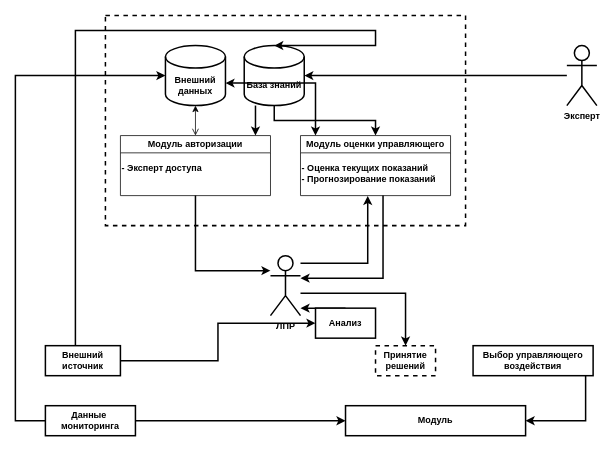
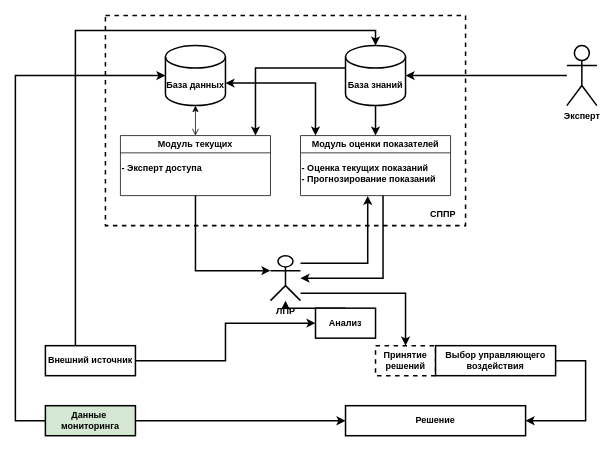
  <mxCell id="0" />
  <mxCell id="1" parent="0" />
  <mxCell id="2" value="" style="rounded=0;whiteSpace=wrap;html=1;glass=0;shadow=0;strokeWidth=2;dashed=1;fillColor=none;" vertex="1" parent="1"><mxGeometry x="140" y="20" width="480" height="280" as="geometry" /></mxCell>
  <mxCell id="3" style="edgeStyle=orthogonalEdgeStyle;rounded=0;orthogonalLoop=1;jettySize=auto;html=1;entryX=0.5;entryY=0;entryDx=0;entryDy=0;startArrow=classic;startFill=1;endSize=7;endArrow=open;" edge="1" parent="1" source="4" target="9"><mxGeometry relative="1" as="geometry" /></mxCell>
- <mxCell id="4" value="Внешний данных" style="shape=cylinder3;whiteSpace=wrap;html=1;boundedLbl=1;backgroundOutline=1;size=15;strokeWidth=2;fontFamily=Helvetica;fontStyle=1" vertex="1" parent="1"><mxGeometry x="220" y="60" width="80" height="80" as="geometry" /></mxCell>
+ <mxCell id="4" value="База данных" style="shape=cylinder3;whiteSpace=wrap;html=1;boundedLbl=1;backgroundOutline=1;size=15;strokeWidth=2;fontFamily=Helvetica;fontStyle=1" vertex="1" parent="1"><mxGeometry x="220" y="60" width="80" height="80" as="geometry" /></mxCell>
  <mxCell id="5" style="edgeStyle=orthogonalEdgeStyle;rounded=0;orthogonalLoop=1;jettySize=auto;html=1;entryX=0.5;entryY=0;entryDx=0;entryDy=0;strokeWidth=2;" edge="1" parent="1" source="6" target="11"><mxGeometry relative="1" as="geometry" /></mxCell>
- <mxCell id="6" value="База знаний" style="shape=cylinder3;whiteSpace=wrap;html=1;boundedLbl=1;backgroundOutline=1;size=15;strokeWidth=2;fontStyle=1" vertex="1" parent="1"><mxGeometry x="325" y="60" width="80" height="80" as="geometry" /></mxCell>
+ <mxCell id="6" value="База знаний" style="shape=cylinder3;whiteSpace=wrap;html=1;boundedLbl=1;backgroundOutline=1;size=15;strokeWidth=2;fontStyle=1" vertex="1" parent="1"><mxGeometry x="460" y="60" width="80" height="80" as="geometry" /></mxCell>
  <mxCell id="7" value="Эксперт" style="shape=umlActor;verticalLabelPosition=bottom;verticalAlign=top;html=1;outlineConnect=0;strokeWidth=2;fontStyle=1" vertex="1" parent="1"><mxGeometry x="755" y="60" width="40" height="80" as="geometry" /></mxCell>
  <mxCell id="8" style="edgeStyle=orthogonalEdgeStyle;rounded=0;orthogonalLoop=1;jettySize=auto;html=1;entryX=1;entryY=0.5;entryDx=0;entryDy=0;entryPerimeter=0;strokeWidth=2;" edge="1" parent="1" source="7" target="6"><mxGeometry relative="1" as="geometry" /></mxCell>
- <mxCell id="9" value="Модуль авторизации" style="swimlane;whiteSpace=wrap;html=1;" vertex="1" parent="1"><mxGeometry x="160" y="180" width="200" height="80" as="geometry"><mxRectangle x="180" y="200" width="140" height="30" as="alternateBounds" /></mxGeometry></mxCell>
+ <mxCell id="9" value="Модуль текущих" style="swimlane;whiteSpace=wrap;html=1;" vertex="1" parent="1"><mxGeometry x="160" y="180" width="200" height="80" as="geometry"><mxRectangle x="180" y="200" width="140" height="30" as="alternateBounds" /></mxGeometry></mxCell>
  <mxCell id="10" value="&lt;span style=&quot;background-color: transparent; color: light-dark(rgb(0, 0, 0), rgb(255, 255, 255));&quot;&gt;- Эксперт доступа&lt;/span&gt;" style="text;html=1;whiteSpace=wrap;strokeColor=none;fillColor=none;align=left;verticalAlign=top;rounded=0;fontStyle=1" vertex="1" parent="9"><mxGeometry y="30" width="200" height="50" as="geometry" /></mxCell>
- <mxCell id="11" value="Модуль оценки управляющего" style="swimlane;whiteSpace=wrap;html=1;" vertex="1" parent="1"><mxGeometry x="400" y="180" width="200" height="80" as="geometry" /></mxCell>
+ <mxCell id="11" value="Модуль оценки показателей" style="swimlane;whiteSpace=wrap;html=1;" vertex="1" parent="1"><mxGeometry x="400" y="180" width="200" height="80" as="geometry" /></mxCell>
  <mxCell id="12" value="&lt;span style=&quot;background-color: transparent; color: light-dark(rgb(0, 0, 0), rgb(255, 255, 255));&quot;&gt;- Оценка текущих показаний&lt;/span&gt;&lt;div&gt;&lt;span style=&quot;background-color: transparent; color: light-dark(rgb(0, 0, 0), rgb(255, 255, 255));&quot;&gt;- Прогнозирование показаний&lt;/span&gt;&lt;/div&gt;" style="text;html=1;whiteSpace=wrap;strokeColor=none;fillColor=none;align=left;verticalAlign=top;rounded=0;fontStyle=1" vertex="1" parent="11"><mxGeometry y="30" width="200" height="50" as="geometry" /></mxCell>
  <mxCell id="13" style="edgeStyle=orthogonalEdgeStyle;rounded=0;orthogonalLoop=1;jettySize=auto;html=1;strokeWidth=2;" edge="1" parent="1" source="6"><mxGeometry relative="1" as="geometry"><mxPoint x="340" y="180" as="targetPoint" /><Array as="points"><mxPoint x="340" y="90" /></Array></mxGeometry></mxCell>
  <mxCell id="14" style="edgeStyle=orthogonalEdgeStyle;rounded=0;orthogonalLoop=1;jettySize=auto;html=1;entryX=0.1;entryY=0;entryDx=0;entryDy=0;entryPerimeter=0;startArrow=classic;startFill=1;strokeWidth=2;" edge="1" parent="1" source="4" target="11"><mxGeometry relative="1" as="geometry"><Array as="points"><mxPoint x="420" y="110" /></Array></mxGeometry></mxCell>
  <mxCell id="15" style="edgeStyle=orthogonalEdgeStyle;rounded=0;orthogonalLoop=1;jettySize=auto;html=1;entryX=0.5;entryY=0;entryDx=0;entryDy=0;strokeWidth=2;" edge="1" parent="1" source="17" target="20"><mxGeometry relative="1" as="geometry"><Array as="points"><mxPoint x="540" y="390" /></Array></mxGeometry></mxCell>
  <mxCell id="16" style="edgeStyle=orthogonalEdgeStyle;rounded=0;orthogonalLoop=1;jettySize=auto;html=1;entryX=0.448;entryY=1.01;entryDx=0;entryDy=0;entryPerimeter=0;jumpSize=7;strokeWidth=2;" edge="1" parent="1" source="17" target="12"><mxGeometry relative="1" as="geometry"><Array as="points"><mxPoint x="490" y="350" /></Array></mxGeometry></mxCell>
- <mxCell id="17" value="ЛПР" style="shape=umlActor;verticalLabelPosition=bottom;verticalAlign=top;html=1;outlineConnect=0;strokeWidth=2;fontStyle=1" vertex="1" parent="1"><mxGeometry x="360" y="340" width="40" height="80" as="geometry" /></mxCell>
+ <mxCell id="17" value="ЛПР" style="shape=umlActor;verticalLabelPosition=bottom;verticalAlign=top;html=1;outlineConnect=0;strokeWidth=2;fontStyle=1" vertex="1" parent="1"><mxGeometry x="360" y="340" width="40" height="60" as="geometry" /></mxCell>
  <mxCell id="18" style="edgeStyle=orthogonalEdgeStyle;rounded=0;orthogonalLoop=1;jettySize=auto;html=1;exitX=0.5;exitY=0;exitDx=0;exitDy=0;strokeWidth=2;" edge="1" parent="1" source="19" target="17"><mxGeometry relative="1" as="geometry"><Array as="points"><mxPoint x="460" y="410" /></Array></mxGeometry></mxCell>
  <mxCell id="19" value="Анализ" style="rounded=0;whiteSpace=wrap;html=1;strokeWidth=2;fontStyle=1" vertex="1" parent="1"><mxGeometry x="420" y="410" width="80" height="40" as="geometry" /></mxCell>
  <mxCell id="20" value="Принятие решений" style="rounded=0;whiteSpace=wrap;html=1;strokeWidth=2;fontStyle=1;dashed=1;" vertex="1" parent="1"><mxGeometry x="500" y="460" width="80" height="40" as="geometry" /></mxCell>
  <mxCell id="21" style="edgeStyle=orthogonalEdgeStyle;rounded=0;orthogonalLoop=1;jettySize=auto;html=1;entryX=1;entryY=0.5;entryDx=0;entryDy=0;exitX=1;exitY=0.5;exitDx=0;exitDy=0;strokeWidth=2;" edge="1" parent="1" source="22" target="23"><mxGeometry relative="1" as="geometry"><Array as="points"><mxPoint x="780" y="480" /><mxPoint x="780" y="560" /></Array></mxGeometry></mxCell>
- <mxCell id="22" value="Выбор управляющего воздействия" style="rounded=0;whiteSpace=wrap;html=1;strokeWidth=2;fontStyle=1" vertex="1" parent="1"><mxGeometry x="630" y="460" width="160" height="40" as="geometry" /></mxCell>
- <mxCell id="23" value="Модуль" style="rounded=0;whiteSpace=wrap;html=1;strokeWidth=2;fontStyle=1" vertex="1" parent="1"><mxGeometry x="460" y="540" width="240" height="40" as="geometry" /></mxCell>
+ <mxCell id="22" value="Выбор управляющего воздействия" style="rounded=0;whiteSpace=wrap;html=1;strokeWidth=2;fontStyle=1" vertex="1" parent="1"><mxGeometry x="580" y="460" width="160" height="40" as="geometry" /></mxCell>
+ <mxCell id="23" value="Решение" style="rounded=0;whiteSpace=wrap;html=1;strokeWidth=2;fontStyle=1" vertex="1" parent="1"><mxGeometry x="460" y="540" width="240" height="40" as="geometry" /></mxCell>
  <mxCell id="24" style="edgeStyle=orthogonalEdgeStyle;rounded=0;orthogonalLoop=1;jettySize=auto;html=1;entryX=0;entryY=0.5;entryDx=0;entryDy=0;strokeWidth=2;" edge="1" parent="1" source="25" target="19"><mxGeometry relative="1" as="geometry" /></mxCell>
- <mxCell id="25" value="Внешний источник" style="rounded=0;whiteSpace=wrap;html=1;strokeWidth=2;fontStyle=1" vertex="1" parent="1"><mxGeometry x="60" y="460" width="100" height="40" as="geometry" /></mxCell>
+ <mxCell id="25" value="Внешний источник" style="rounded=0;whiteSpace=wrap;html=1;strokeWidth=2;fontStyle=1" vertex="1" parent="1"><mxGeometry x="60" y="460" width="120" height="40" as="geometry" /></mxCell>
  <mxCell id="26" style="edgeStyle=orthogonalEdgeStyle;rounded=0;orthogonalLoop=1;jettySize=auto;html=1;strokeWidth=2;" edge="1" parent="1" source="10" target="17"><mxGeometry relative="1" as="geometry"><Array as="points"><mxPoint x="260" y="360" /></Array></mxGeometry></mxCell>
  <mxCell id="27" style="edgeStyle=orthogonalEdgeStyle;rounded=0;orthogonalLoop=1;jettySize=auto;html=1;jumpSize=7;strokeWidth=2;" edge="1" parent="1" source="12" target="17"><mxGeometry relative="1" as="geometry"><Array as="points"><mxPoint x="510" y="370" /></Array></mxGeometry></mxCell>
  <mxCell id="28" style="edgeStyle=orthogonalEdgeStyle;rounded=0;orthogonalLoop=1;jettySize=auto;html=1;entryX=0;entryY=0.5;entryDx=0;entryDy=0;strokeWidth=2;" edge="1" parent="1" source="29" target="23"><mxGeometry relative="1" as="geometry" /></mxCell>
- <mxCell id="29" value="Данные&amp;nbsp;&lt;div&gt;мониторинга&lt;/div&gt;" style="rounded=0;whiteSpace=wrap;html=1;strokeWidth=2;fontStyle=1" vertex="1" parent="1"><mxGeometry x="60" y="540" width="120" height="40" as="geometry" /></mxCell>
+ <mxCell id="29" value="Данные&amp;nbsp;&lt;div&gt;мониторинга&lt;/div&gt;" style="rounded=0;whiteSpace=wrap;html=1;strokeWidth=2;fontStyle=1;fillColor=#d5e8d4;" vertex="1" parent="1"><mxGeometry x="60" y="540" width="120" height="40" as="geometry" /></mxCell>
  <mxCell id="30" style="edgeStyle=orthogonalEdgeStyle;rounded=0;orthogonalLoop=1;jettySize=auto;html=1;entryX=0;entryY=0.5;entryDx=0;entryDy=0;entryPerimeter=0;strokeWidth=2;" edge="1" parent="1" source="29" target="4"><mxGeometry relative="1" as="geometry"><Array as="points"><mxPoint x="20" y="560" /><mxPoint x="20" y="100" /></Array></mxGeometry></mxCell>
  <mxCell id="31" style="edgeStyle=orthogonalEdgeStyle;rounded=0;orthogonalLoop=1;jettySize=auto;html=1;entryX=0.5;entryY=0;entryDx=0;entryDy=0;entryPerimeter=0;strokeWidth=2;" edge="1" parent="1" source="25" target="6"><mxGeometry relative="1" as="geometry"><Array as="points"><mxPoint x="100" y="40" /><mxPoint x="500" y="40" /></Array></mxGeometry></mxCell>
+ <mxCell id="32" value="СППР" style="text;html=1;whiteSpace=wrap;strokeColor=none;fillColor=none;align=center;verticalAlign=middle;rounded=0;fontStyle=1" vertex="1" parent="1"><mxGeometry x="560" y="270" width="60" height="30" as="geometry" /></mxCell>
